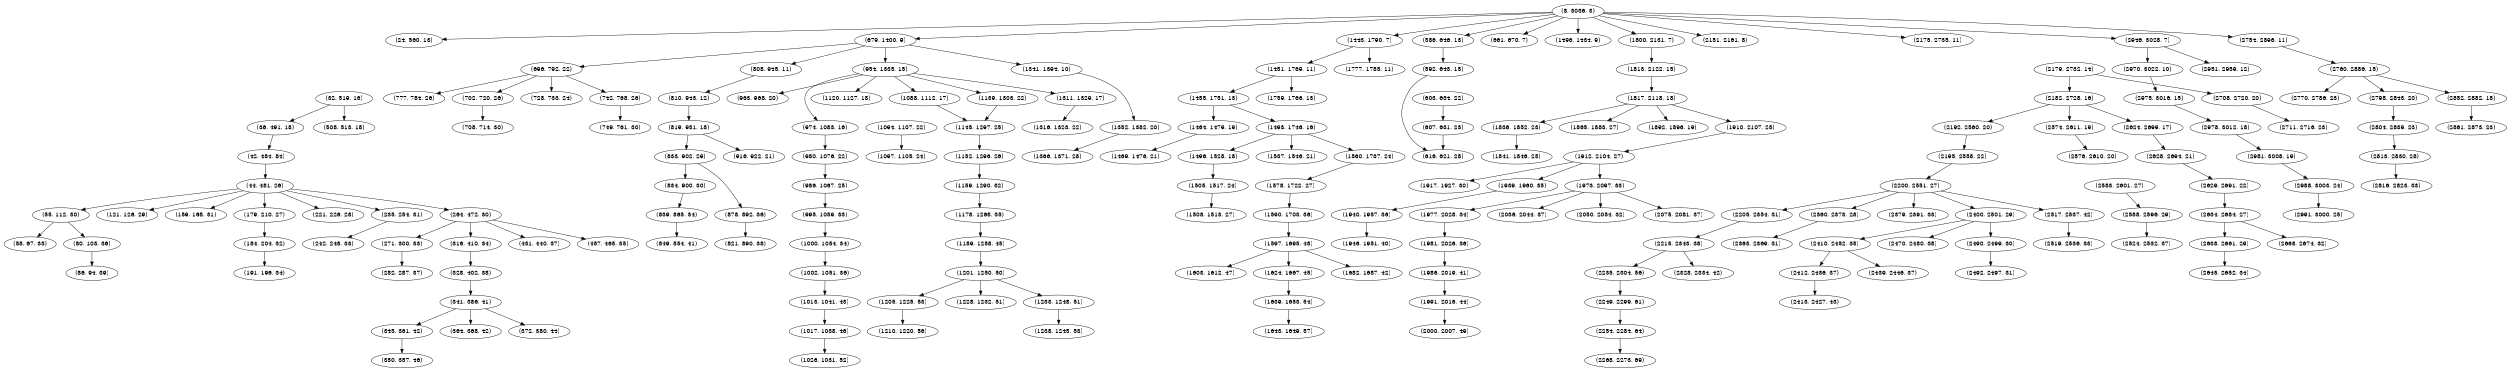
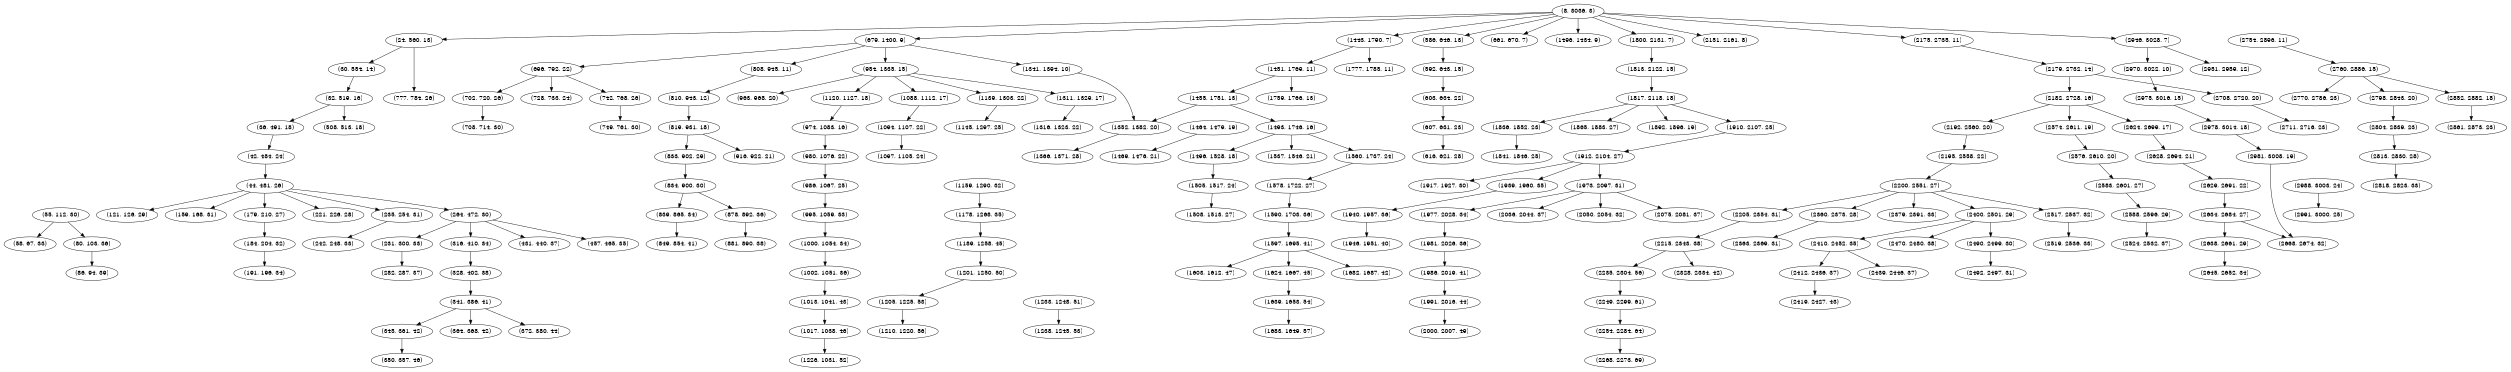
  digraph {
    "(8, 3036, 3)"
    "(24, 560, 13)"
    "(586, 646, 13)"
    "(661, 670, 7)"
    "(679, 1400, 9)"
    n6 [label="(1496, 1434, 9)"]
    "(1443, 1790, 7)"
    "(1800, 2131, 7)"
    "(2151, 2161, 8)"
    "(2175, 2735, 11)"
    "(2754, 2896, 11)"
    "(2946, 3028, 7)"
+   "(30, 554, 14)"
    "(592, 643, 15)"
    "(696, 792, 22)"
    "(808, 945, 11)"
    "(954, 1335, 15)"
    "(1341, 1394, 10)"
    "(1451, 1769, 11)"
    "(1777, 1785, 11)"
    "(1813, 2122, 15)"
    "(2179, 2732, 14)"
    "(2760, 2886, 15)"
    "(2951, 2959, 12)"
    "(2970, 3022, 10)"
    "(32, 519, 16)"
    "(36, 491, 18)"
    "(508, 513, 18)"
-   "(42, 484, 24)" [label="(42, 484, 84)"]
+   "(42, 484, 24)"
    "(44, 481, 26)"
    "(55, 112, 30)"
    "(121, 126, 29)"
    "(159, 168, 31)"
    "(179, 210, 27)"
    "(221, 226, 28)"
    "(235, 254, 31)"
    "(264, 472, 30)"
    "(58, 67, 33)"
    "(80, 103, 36)"
    "(184, 204, 32)"
    "(242, 248, 33)"
-   "(271, 300, 33)"
+   "(271, 300, 33)" [label="(231, 300, 33)"]
    "(316, 410, 34)"
    "(431, 440, 37)"
    "(457, 465, 35)"
    "(86, 94, 39)"
    "(191, 196, 34)"
    "(282, 287, 37)"
    "(328, 402, 38)"
    "(341, 386, 41)"
    "(345, 361, 42)"
    "(364, 368, 42)"
    "(372, 380, 44)"
    "(350, 357, 46)"
    "(603, 634, 22)"
    "(607, 631, 23)"
    "(616, 621, 28)"
    "(702, 720, 26)"
    "(728, 733, 24)"
    "(742, 768, 26)"
    "(777, 784, 26)"
    "(810, 943, 12)"
    "(963, 968, 20)"
    "(974, 1083, 16)"
    "(1088, 1112, 17)"
    "(1120, 1127, 18)"
    "(1139, 1303, 22)"
    "(1311, 1329, 17)"
    "(1352, 1382, 20)"
    "(708, 714, 30)"
    "(749, 761, 30)"
    "(819, 931, 18)"
    "(833, 902, 29)"
    "(916, 922, 21)"
    "(834, 900, 30)"
    "(839, 865, 34)"
    "(878, 892, 36)"
    "(849, 854, 41)"
-   "(881, 890, 38)" [label="(821, 890, 38)"]
+   "(881, 890, 38)"
    "(980, 1076, 22)"
    "(1094, 1107, 22)"
    "(1145, 1297, 25)"
    "(1316, 1323, 22)"
    "(986, 1067, 25)"
    "(995, 1059, 33)"
    "(1000, 1054, 34)"
    "(1002, 1051, 36)"
    "(1013, 1041, 43)"
    "(1017, 1038, 46)"
-   "(1026, 1031, 52)"
+   "(1026, 1031, 52)" [label="(1226, 1031, 52)"]
    "(1097, 1105, 24)"
-   "(1152, 1296, 26)"
    "(1159, 1290, 32)"
    "(1178, 1268, 35)"
    "(1189, 1258, 45)"
    "(1201, 1250, 50)"
    "(1205, 1225, 53)"
-   "(1228, 1232, 51)"
    "(1233, 1248, 51)"
    "(1210, 1220, 56)"
    "(1238, 1245, 53)"
    "(1366, 1371, 28)"
    "(1455, 1751, 13)"
    "(1759, 1766, 13)"
    "(1464, 1479, 19)"
    "(1493, 1746, 16)"
    "(1469, 1476, 21)"
    "(1496, 1528, 18)"
    "(1537, 1546, 21)"
    "(1560, 1737, 24)"
    "(1505, 1517, 24)"
    "(1578, 1722, 27)"
    "(1508, 1513, 27)"
    "(1590, 1703, 36)"
-   "(1597, 1695, 41)" [label="(1597, 1695, 48)"]
+   "(1597, 1695, 41)"
    "(1603, 1612, 47)"
    "(1624, 1667, 45)"
    "(1682, 1687, 42)"
    "(1639, 1653, 54)"
-   "(1643, 1649, 57)"
+   "(1643, 1649, 57)" [label="(1683, 1649, 57)"]
    "(1817, 2118, 18)"
    "(1836, 1852, 23)"
    "(1865, 1883, 27)"
    "(1892, 1896, 19)"
    "(1910, 2107, 25)"
    "(1841, 1846, 25)"
    "(1912, 2104, 27)"
    "(1917, 1927, 30)"
    "(1939, 1960, 35)"
-   "(1973, 2097, 31)" [label="(1973, 2097, 33)"]
+   "(1973, 2097, 31)"
    "(1940, 1957, 36)"
    "(1977, 2028, 34)"
    "(2036, 2044, 37)"
    "(2050, 2054, 32)"
    "(2075, 2081, 37)"
    "(1946, 1951, 40)"
    "(1981, 2026, 36)"
    "(1986, 2019, 41)"
    "(1991, 2016, 44)"
    "(2000, 2007, 49)"
    "(2182, 2728, 16)"
    "(2708, 2720, 20)"
    "(2192, 2560, 20)"
    "(2574, 2611, 19)"
    "(2624, 2699, 17)"
    "(2195, 2558, 22)"
    "(2576, 2610, 20)"
    "(2628, 2694, 21)"
    "(2711, 2716, 23)"
    "(2200, 2551, 27)"
    "(2205, 2354, 31)"
    "(2360, 2373, 28)"
    "(2379, 2391, 33)"
    "(2400, 2501, 29)"
-   "(2517, 2537, 32)" [label="(2517, 2537, 42)"]
+   "(2517, 2537, 32)"
    "(2215, 2343, 38)"
    "(2363, 2369, 31)"
    "(2410, 2452, 35)"
    "(2470, 2480, 38)"
    "(2490, 2499, 30)"
    "(2519, 2536, 33)"
    "(2235, 2304, 56)"
    "(2328, 2334, 42)"
    "(2249, 2299, 61)"
    "(2254, 2284, 64)"
    "(2268, 2273, 69)"
    "(2412, 2436, 37)"
    "(2439, 2446, 37)"
    "(2492, 2497, 31)"
-   "(2419, 2427, 43)" [label="(2413, 2427, 43)"]
+   "(2419, 2427, 43)"
    "(2583, 2601, 27)"
    "(2588, 2596, 29)"
    "(2524, 2532, 37)"
    "(2629, 2691, 22)"
    "(2634, 2684, 27)"
    "(2638, 2661, 29)"
    "(2668, 2674, 32)"
    "(2645, 2652, 34)"
    "(2770, 2786, 23)"
    "(2798, 2843, 20)"
    "(2852, 2882, 18)"
    "(2804, 2839, 23)"
    "(2861, 2873, 23)"
    "(2813, 2830, 28)"
-   "(2818, 2823, 33)" [label="(2816, 2823, 33)"]
+   "(2818, 2823, 33)"
    "(2975, 3016, 15)"
-   "(2978, 3012, 18)"
+   "(2978, 3012, 18)" [label="(2978, 3014, 18)"]
    "(2981, 3008, 19)"
    "(2988, 3003, 24)"
    "(2991, 3000, 25)"
    "(8, 3036, 3)" -> "(24, 560, 13)"
    "(8, 3036, 3)" -> "(586, 646, 13)"
    "(8, 3036, 3)" -> "(661, 670, 7)"
    "(8, 3036, 3)" -> "(679, 1400, 9)"
    "(8, 3036, 3)" -> n6
    "(8, 3036, 3)" -> "(1443, 1790, 7)"
    "(8, 3036, 3)" -> "(1800, 2131, 7)"
    "(8, 3036, 3)" -> "(2151, 2161, 8)"
    "(8, 3036, 3)" -> "(2175, 2735, 11)"
-   "(8, 3036, 3)" -> "(2754, 2896, 11)"
    "(8, 3036, 3)" -> "(2946, 3028, 7)"
+   "(24, 560, 13)" -> "(30, 554, 14)"
    "(586, 646, 13)" -> "(592, 643, 15)"
    "(679, 1400, 9)" -> "(696, 792, 22)"
    "(679, 1400, 9)" -> "(808, 945, 11)"
    "(679, 1400, 9)" -> "(954, 1335, 15)"
    "(679, 1400, 9)" -> "(1341, 1394, 10)"
    "(1443, 1790, 7)" -> "(1451, 1769, 11)"
    "(1443, 1790, 7)" -> "(1777, 1785, 11)"
    "(1800, 2131, 7)" -> "(1813, 2122, 15)"
+   "(2175, 2735, 11)" -> "(2179, 2732, 14)"
    "(2754, 2896, 11)" -> "(2760, 2886, 15)"
    "(2946, 3028, 7)" -> "(2951, 2959, 12)"
    "(2946, 3028, 7)" -> "(2970, 3022, 10)"
-   "(592, 643, 15)" -> "(616, 621, 28)"
+   "(30, 554, 14)" -> "(32, 519, 16)"
+   "(592, 643, 15)" -> "(603, 634, 22)"
    "(696, 792, 22)" -> "(702, 720, 26)"
    "(696, 792, 22)" -> "(728, 733, 24)"
    "(696, 792, 22)" -> "(742, 768, 26)"
-   "(696, 792, 22)" -> "(777, 784, 26)"
+   "(24, 560, 13)" -> "(777, 784, 26)"
    "(808, 945, 11)" -> "(810, 943, 12)"
    "(954, 1335, 15)" -> "(963, 968, 20)"
-   "(954, 1335, 15)" -> "(974, 1083, 16)"
+   "(1120, 1127, 18)" -> "(974, 1083, 16)"
    "(954, 1335, 15)" -> "(1088, 1112, 17)"
    "(954, 1335, 15)" -> "(1120, 1127, 18)"
    "(954, 1335, 15)" -> "(1139, 1303, 22)"
    "(954, 1335, 15)" -> "(1311, 1329, 17)"
    "(1341, 1394, 10)" -> "(1352, 1382, 20)"
    "(1451, 1769, 11)" -> "(1455, 1751, 13)"
    "(1451, 1769, 11)" -> "(1759, 1766, 13)"
    "(1813, 2122, 15)" -> "(1817, 2118, 18)"
    "(2179, 2732, 14)" -> "(2182, 2728, 16)"
    "(2179, 2732, 14)" -> "(2708, 2720, 20)"
    "(2760, 2886, 15)" -> "(2770, 2786, 23)"
    "(2760, 2886, 15)" -> "(2798, 2843, 20)"
    "(2760, 2886, 15)" -> "(2852, 2882, 18)"
    "(2970, 3022, 10)" -> "(2975, 3016, 15)"
    "(32, 519, 16)" -> "(36, 491, 18)"
    "(32, 519, 16)" -> "(508, 513, 18)"
    "(36, 491, 18)" -> "(42, 484, 24)"
    "(42, 484, 24)" -> "(44, 481, 26)"
-   "(44, 481, 26)" -> "(55, 112, 30)"
    "(44, 481, 26)" -> "(121, 126, 29)"
    "(44, 481, 26)" -> "(159, 168, 31)"
    "(44, 481, 26)" -> "(179, 210, 27)"
    "(44, 481, 26)" -> "(221, 226, 28)"
    "(44, 481, 26)" -> "(235, 254, 31)"
    "(44, 481, 26)" -> "(264, 472, 30)"
    "(55, 112, 30)" -> "(58, 67, 33)"
    "(55, 112, 30)" -> "(80, 103, 36)"
    "(179, 210, 27)" -> "(184, 204, 32)"
    "(235, 254, 31)" -> "(242, 248, 33)"
    "(264, 472, 30)" -> "(271, 300, 33)"
    "(264, 472, 30)" -> "(316, 410, 34)"
    "(264, 472, 30)" -> "(431, 440, 37)"
    "(264, 472, 30)" -> "(457, 465, 35)"
    "(80, 103, 36)" -> "(86, 94, 39)"
    "(184, 204, 32)" -> "(191, 196, 34)"
    "(271, 300, 33)" -> "(282, 287, 37)"
    "(316, 410, 34)" -> "(328, 402, 38)"
    "(328, 402, 38)" -> "(341, 386, 41)"
    "(341, 386, 41)" -> "(345, 361, 42)"
    "(341, 386, 41)" -> "(364, 368, 42)"
    "(341, 386, 41)" -> "(372, 380, 44)"
    "(345, 361, 42)" -> "(350, 357, 46)"
    "(603, 634, 22)" -> "(607, 631, 23)"
    "(607, 631, 23)" -> "(616, 621, 28)"
    "(702, 720, 26)" -> "(708, 714, 30)"
    "(742, 768, 26)" -> "(749, 761, 30)"
    "(810, 943, 12)" -> "(819, 931, 18)"
    "(974, 1083, 16)" -> "(980, 1076, 22)"
-   "(1088, 1112, 17)" -> "(1145, 1297, 25)"
+   "(1088, 1112, 17)" -> "(1094, 1107, 22)"
    "(1139, 1303, 22)" -> "(1145, 1297, 25)"
    "(1311, 1329, 17)" -> "(1316, 1323, 22)"
    "(1352, 1382, 20)" -> "(1366, 1371, 28)"
    "(819, 931, 18)" -> "(833, 902, 29)"
    "(819, 931, 18)" -> "(916, 922, 21)"
    "(833, 902, 29)" -> "(834, 900, 30)"
    "(834, 900, 30)" -> "(839, 865, 34)"
-   "(833, 902, 29)" -> "(878, 892, 36)"
+   "(834, 900, 30)" -> "(878, 892, 36)"
    "(839, 865, 34)" -> "(849, 854, 41)"
    "(878, 892, 36)" -> "(881, 890, 38)"
    "(980, 1076, 22)" -> "(986, 1067, 25)"
    "(1094, 1107, 22)" -> "(1097, 1105, 24)"
-   "(1145, 1297, 25)" -> "(1152, 1296, 26)"
    "(986, 1067, 25)" -> "(995, 1059, 33)"
    "(995, 1059, 33)" -> "(1000, 1054, 34)"
    "(1000, 1054, 34)" -> "(1002, 1051, 36)"
    "(1002, 1051, 36)" -> "(1013, 1041, 43)"
    "(1013, 1041, 43)" -> "(1017, 1038, 46)"
    "(1017, 1038, 46)" -> "(1026, 1031, 52)"
-   "(1152, 1296, 26)" -> "(1159, 1290, 32)"
    "(1159, 1290, 32)" -> "(1178, 1268, 35)"
    "(1178, 1268, 35)" -> "(1189, 1258, 45)"
    "(1189, 1258, 45)" -> "(1201, 1250, 50)"
    "(1201, 1250, 50)" -> "(1205, 1225, 53)"
-   "(1201, 1250, 50)" -> "(1228, 1232, 51)"
-   "(1201, 1250, 50)" -> "(1233, 1248, 51)"
    "(1205, 1225, 53)" -> "(1210, 1220, 56)"
    "(1233, 1248, 51)" -> "(1238, 1245, 53)"
-   "(1455, 1751, 13)" -> "(1464, 1479, 19)"
+   "(1455, 1751, 13)" -> "(1352, 1382, 20)"
    "(1455, 1751, 13)" -> "(1493, 1746, 16)"
    "(1464, 1479, 19)" -> "(1469, 1476, 21)"
    "(1493, 1746, 16)" -> "(1496, 1528, 18)"
    "(1493, 1746, 16)" -> "(1537, 1546, 21)"
    "(1493, 1746, 16)" -> "(1560, 1737, 24)"
    "(1496, 1528, 18)" -> "(1505, 1517, 24)"
    "(1560, 1737, 24)" -> "(1578, 1722, 27)"
    "(1505, 1517, 24)" -> "(1508, 1513, 27)"
    "(1578, 1722, 27)" -> "(1590, 1703, 36)"
    "(1590, 1703, 36)" -> "(1597, 1695, 41)"
    "(1597, 1695, 41)" -> "(1603, 1612, 47)"
    "(1597, 1695, 41)" -> "(1624, 1667, 45)"
    "(1597, 1695, 41)" -> "(1682, 1687, 42)"
    "(1624, 1667, 45)" -> "(1639, 1653, 54)"
    "(1639, 1653, 54)" -> "(1643, 1649, 57)"
    "(1817, 2118, 18)" -> "(1836, 1852, 23)"
    "(1817, 2118, 18)" -> "(1865, 1883, 27)"
    "(1817, 2118, 18)" -> "(1892, 1896, 19)"
    "(1817, 2118, 18)" -> "(1910, 2107, 25)"
    "(1836, 1852, 23)" -> "(1841, 1846, 25)"
    "(1910, 2107, 25)" -> "(1912, 2104, 27)"
    "(1912, 2104, 27)" -> "(1917, 1927, 30)"
    "(1912, 2104, 27)" -> "(1939, 1960, 35)"
    "(1912, 2104, 27)" -> "(1973, 2097, 31)"
    "(1939, 1960, 35)" -> "(1940, 1957, 36)"
    "(1973, 2097, 31)" -> "(1977, 2028, 34)"
    "(1973, 2097, 31)" -> "(2036, 2044, 37)"
    "(1973, 2097, 31)" -> "(2050, 2054, 32)"
    "(1973, 2097, 31)" -> "(2075, 2081, 37)"
    "(1940, 1957, 36)" -> "(1946, 1951, 40)"
    "(1977, 2028, 34)" -> "(1981, 2026, 36)"
    "(1981, 2026, 36)" -> "(1986, 2019, 41)"
    "(1986, 2019, 41)" -> "(1991, 2016, 44)"
    "(1991, 2016, 44)" -> "(2000, 2007, 49)"
    "(2182, 2728, 16)" -> "(2192, 2560, 20)"
    "(2182, 2728, 16)" -> "(2574, 2611, 19)"
    "(2182, 2728, 16)" -> "(2624, 2699, 17)"
    "(2708, 2720, 20)" -> "(2711, 2716, 23)"
    "(2192, 2560, 20)" -> "(2195, 2558, 22)"
    "(2574, 2611, 19)" -> "(2576, 2610, 20)"
    "(2624, 2699, 17)" -> "(2628, 2694, 21)"
    "(2195, 2558, 22)" -> "(2200, 2551, 27)"
+   "(2576, 2610, 20)" -> "(2583, 2601, 27)"
    "(2628, 2694, 21)" -> "(2629, 2691, 22)"
    "(2200, 2551, 27)" -> "(2205, 2354, 31)"
    "(2200, 2551, 27)" -> "(2360, 2373, 28)"
    "(2200, 2551, 27)" -> "(2379, 2391, 33)"
    "(2200, 2551, 27)" -> "(2400, 2501, 29)"
    "(2200, 2551, 27)" -> "(2517, 2537, 32)"
    "(2205, 2354, 31)" -> "(2215, 2343, 38)"
    "(2360, 2373, 28)" -> "(2363, 2369, 31)"
    "(2400, 2501, 29)" -> "(2410, 2452, 35)"
    "(2400, 2501, 29)" -> "(2470, 2480, 38)"
    "(2400, 2501, 29)" -> "(2490, 2499, 30)"
    "(2517, 2537, 32)" -> "(2519, 2536, 33)"
    "(2215, 2343, 38)" -> "(2235, 2304, 56)"
    "(2215, 2343, 38)" -> "(2328, 2334, 42)"
    "(2410, 2452, 35)" -> "(2412, 2436, 37)"
    "(2410, 2452, 35)" -> "(2439, 2446, 37)"
    "(2490, 2499, 30)" -> "(2492, 2497, 31)"
    "(2235, 2304, 56)" -> "(2249, 2299, 61)"
    "(2249, 2299, 61)" -> "(2254, 2284, 64)"
    "(2254, 2284, 64)" -> "(2268, 2273, 69)"
    "(2412, 2436, 37)" -> "(2419, 2427, 43)"
    "(2583, 2601, 27)" -> "(2588, 2596, 29)"
    "(2588, 2596, 29)" -> "(2524, 2532, 37)"
    "(2629, 2691, 22)" -> "(2634, 2684, 27)"
    "(2634, 2684, 27)" -> "(2638, 2661, 29)"
    "(2634, 2684, 27)" -> "(2668, 2674, 32)"
    "(2638, 2661, 29)" -> "(2645, 2652, 34)"
    "(2798, 2843, 20)" -> "(2804, 2839, 23)"
    "(2852, 2882, 18)" -> "(2861, 2873, 23)"
    "(2804, 2839, 23)" -> "(2813, 2830, 28)"
    "(2813, 2830, 28)" -> "(2818, 2823, 33)"
    "(2975, 3016, 15)" -> "(2978, 3012, 18)"
    "(2978, 3012, 18)" -> "(2981, 3008, 19)"
-   "(2981, 3008, 19)" -> "(2988, 3003, 24)"
+   "(2981, 3008, 19)" -> "(2668, 2674, 32)"
    "(2988, 3003, 24)" -> "(2991, 3000, 25)"
  }
